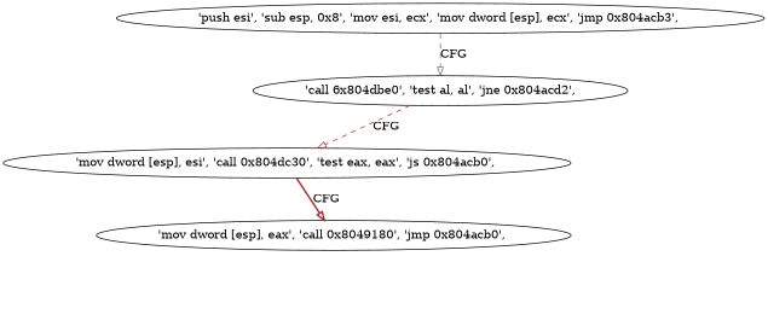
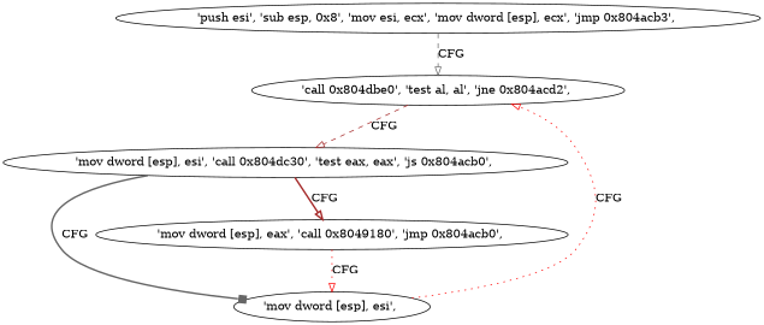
  digraph {
    edge [arrowhead=onormal color=gray40 style=dashed]
    n1 [label="'push esi', 'sub esp, 0x8', 'mov esi, ecx', 'mov dword [esp], ecx', 'jmp 0x804acb3', "]
-   n2 [label="'call 6x804dbe0', 'test al, al', 'jne 0x804acd2',"]
+   n2 [label="'call 0x804dbe0', 'test al, al', 'jne 0x804acd2', "]
    n3 [label="'mov dword [esp], esi', 'call 0x804dc30', 'test eax, eax', 'js 0x804acb0', "]
+   n4 [label="'mov dword [esp], esi', "]
    n5 [label="'mov dword [esp], eax', 'call 0x8049180', 'jmp 0x804acb0', "]
    n1 -> n2 [label=CFG]
    n2 -> n3 [color=brown label=CFG]
+   n3 -> n4 [arrowhead=box label=CFG style=bold]
    n3 -> n5 [color=brown label=CFG style=bold]
+   n4 -> n2 [color=red label=CFG style=dotted]
+   n5 -> n4 [color=red label=CFG style=dotted]
  }
